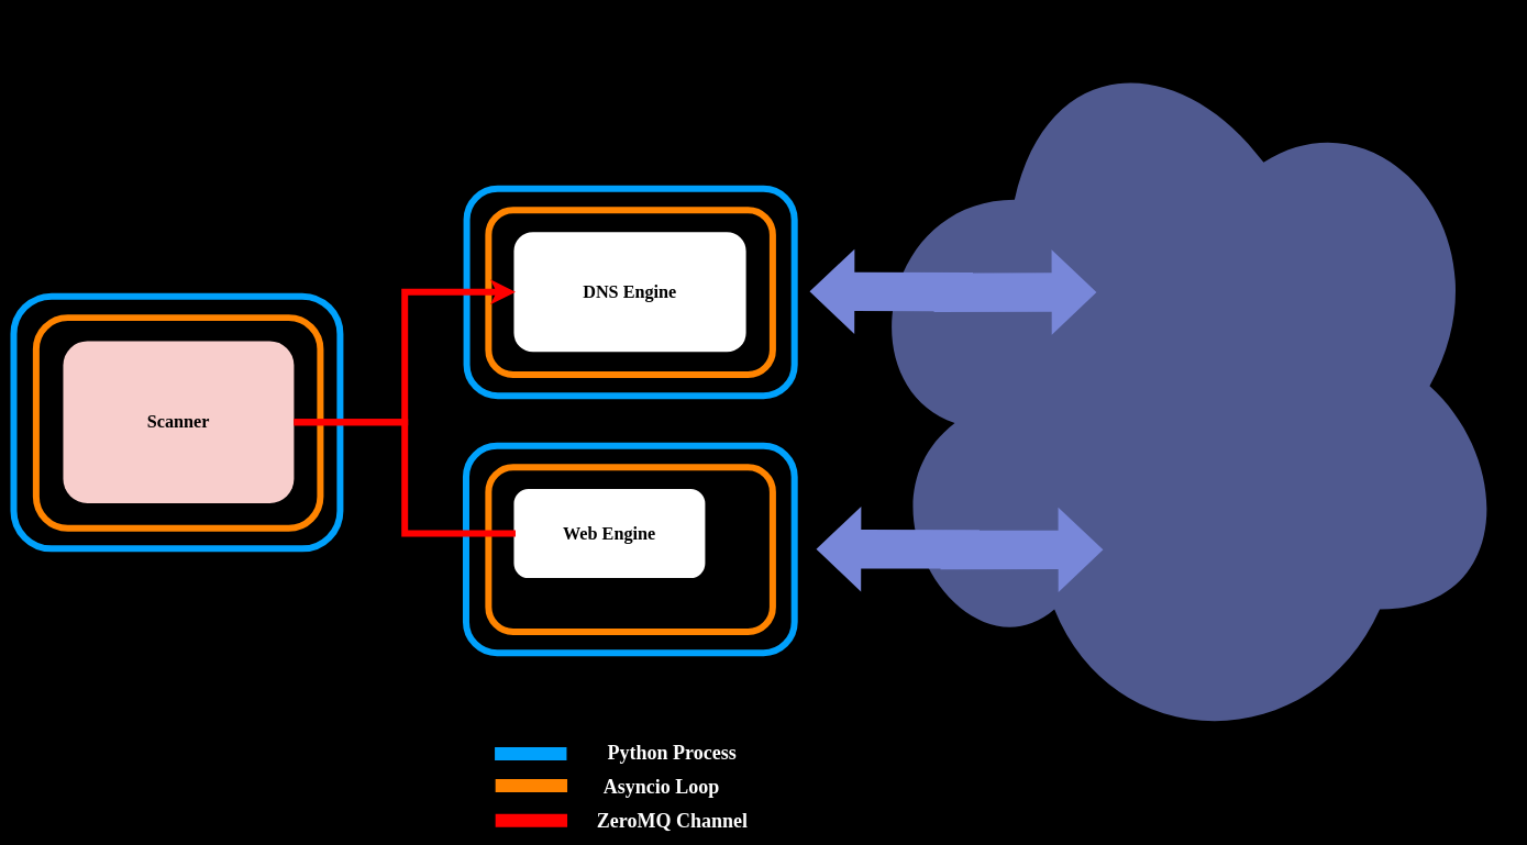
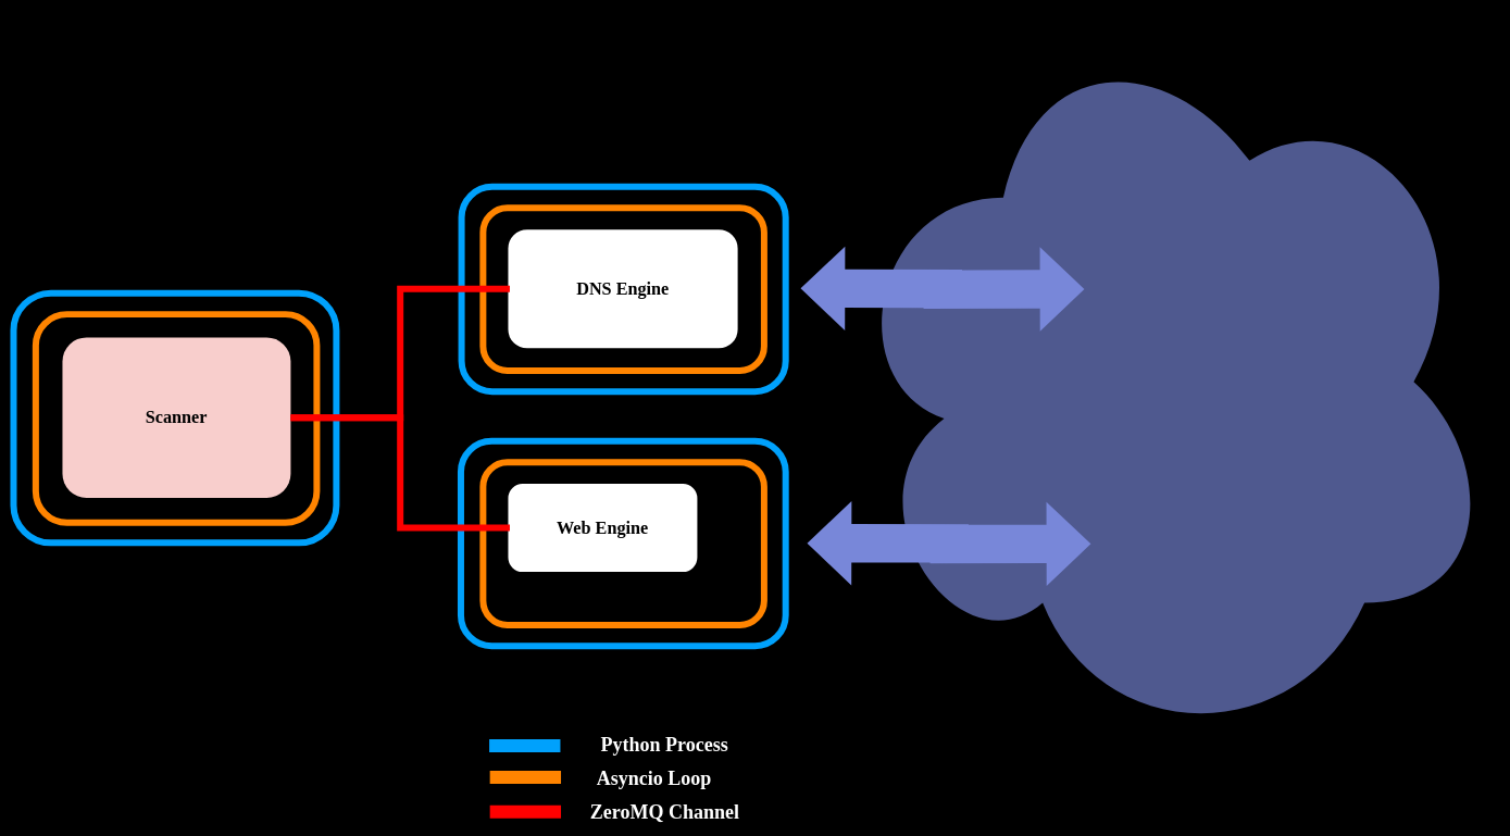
  <mxCell id="0" />
  <mxCell id="1" parent="0" />
  <mxCell id="2" value="" style="rounded=1;whiteSpace=wrap;html=1;strokeColor=#00A1FC;fillColor=none;strokeWidth=10;" vertex="1" parent="1"><mxGeometry x="20" y="449" width="495" height="383" as="geometry" /></mxCell>
  <mxCell id="3" value="" style="rounded=1;whiteSpace=wrap;html=1;strokeColor=#ff8400;fillColor=none;strokeWidth=10;" vertex="1" parent="1"><mxGeometry x="54" y="481.5" width="431" height="319.5" as="geometry" /></mxCell>
  <mxCell id="4" value="&lt;font style=&quot;font-size: 27px;&quot; face=&quot;Hack&quot; data-font-src=&quot;https://fonts.googleapis.com/css?family=Hack&quot;&gt;Scanner&lt;/font&gt;" style="rounded=1;whiteSpace=wrap;html=1;strokeWidth=5;fontStyle=1;strokeColor=none;fillColor=#f8cecc;" vertex="1" parent="1"><mxGeometry x="95" y="517" width="350" height="246" as="geometry" /></mxCell>
  <mxCell id="5" value="" style="endArrow=none;html=1;rounded=0;strokeColor=#00A1FC;strokeWidth=20;" edge="1" parent="1"><mxGeometry width="50" height="50" relative="1" as="geometry"><mxPoint x="749.5" y="1143" as="sourcePoint" /><mxPoint x="858.5" y="1143" as="targetPoint" /></mxGeometry></mxCell>
  <mxCell id="6" value="" style="endArrow=none;html=1;rounded=0;strokeColor=#FF8400;strokeWidth=20;" edge="1" parent="1"><mxGeometry width="50" height="50" relative="1" as="geometry"><mxPoint x="750.5" y="1191.44" as="sourcePoint" /><mxPoint x="859.5" y="1191.44" as="targetPoint" /></mxGeometry></mxCell>
  <mxCell id="7" value="&lt;font style=&quot;font-size: 30px;&quot; color=&quot;#ffffff&quot;&gt;Python Process&lt;/font&gt;" style="text;html=1;align=center;verticalAlign=middle;whiteSpace=wrap;rounded=0;fontFamily=Hack;fontSource=https%3A%2F%2Ffonts.googleapis.com%2Fcss%3Ffamily%3DHack;fontStyle=1;fontSize=30;" vertex="1" parent="1"><mxGeometry x="886.5" y="1126" width="263" height="30" as="geometry" /></mxCell>
  <mxCell id="8" value="&lt;font style=&quot;font-size: 30px;&quot; color=&quot;#ffffff&quot;&gt;Asyncio Loop&lt;/font&gt;" style="text;html=1;align=center;verticalAlign=middle;whiteSpace=wrap;rounded=0;fontFamily=Hack;fontSource=https%3A%2F%2Ffonts.googleapis.com%2Fcss%3Ffamily%3DHack;fontStyle=1;fontSize=30;" vertex="1" parent="1"><mxGeometry x="870.5" y="1177" width="263" height="30" as="geometry" /></mxCell>
  <mxCell id="9" value="" style="rounded=1;whiteSpace=wrap;html=1;strokeColor=#00A1FC;fillColor=none;strokeWidth=10;" vertex="1" parent="1"><mxGeometry x="707" y="286" width="497" height="314" as="geometry" /></mxCell>
  <mxCell id="10" value="" style="rounded=1;whiteSpace=wrap;html=1;strokeColor=#ff8400;fillColor=none;strokeWidth=10;" vertex="1" parent="1"><mxGeometry x="740" y="318.5" width="431" height="249.5" as="geometry" /></mxCell>
  <mxCell id="11" value="&lt;font face=&quot;Hack&quot;&gt;&lt;span style=&quot;font-size: 27px;&quot;&gt;DNS Engine&lt;/span&gt;&lt;/font&gt;" style="rounded=1;whiteSpace=wrap;html=1;strokeColor=#FFFFFF;fillColor=default;strokeWidth=5;fontStyle=1" vertex="1" parent="1"><mxGeometry x="781" y="354" width="347" height="177" as="geometry" /></mxCell>
  <mxCell id="12" value="" style="rounded=1;whiteSpace=wrap;html=1;strokeColor=#00A1FC;fillColor=none;strokeWidth=10;" vertex="1" parent="1"><mxGeometry x="706" y="676" width="498" height="314" as="geometry" /></mxCell>
  <mxCell id="13" value="" style="rounded=1;whiteSpace=wrap;html=1;strokeColor=#ff8400;fillColor=none;strokeWidth=10;" vertex="1" parent="1"><mxGeometry x="740" y="708.5" width="431" height="249.5" as="geometry" /></mxCell>
  <mxCell id="14" value="&lt;font face=&quot;Hack&quot;&gt;&lt;span style=&quot;font-size: 27px;&quot;&gt;Web Engine&lt;/span&gt;&lt;/font&gt;" style="rounded=1;whiteSpace=wrap;html=1;strokeColor=#FFFFFF;fillColor=default;strokeWidth=5;fontStyle=1" vertex="1" parent="1"><mxGeometry x="781" y="744" width="285" height="130" as="geometry" /></mxCell>
  <mxCell id="15" value="" style="endArrow=none;html=1;rounded=0;strokeColor=#FF0000;strokeWidth=20;" edge="1" parent="1"><mxGeometry width="50" height="50" relative="1" as="geometry"><mxPoint x="750.5" y="1244.44" as="sourcePoint" /><mxPoint x="859.5" y="1244.44" as="targetPoint" /></mxGeometry></mxCell>
  <mxCell id="16" value="&lt;font style=&quot;font-size: 30px;&quot; color=&quot;#ffffff&quot;&gt;ZeroMQ Channel&lt;/font&gt;" style="text;html=1;align=center;verticalAlign=middle;whiteSpace=wrap;rounded=0;fontFamily=Hack;fontSource=https%3A%2F%2Ffonts.googleapis.com%2Fcss%3Ffamily%3DHack;fontStyle=1;fontSize=30;" vertex="1" parent="1"><mxGeometry x="870.5" y="1230" width="296" height="30" as="geometry" /></mxCell>
  <mxCell id="17" style="edgeStyle=orthogonalEdgeStyle;shape=connector;rounded=0;orthogonalLoop=1;jettySize=auto;html=1;strokeColor=#FF0000;strokeWidth=10;align=center;verticalAlign=middle;fontFamily=Helvetica;fontSize=11;fontColor=default;labelBackgroundColor=default;startArrow=none;startFill=0;endArrow=none;endFill=0;" edge="1" parent="1" source="4" target="14"><mxGeometry relative="1" as="geometry" /></mxCell>
- <mxCell id="18" style="edgeStyle=orthogonalEdgeStyle;rounded=0;orthogonalLoop=1;jettySize=auto;html=1;strokeColor=#FF0000;strokeWidth=10;startArrow=none;startFill=0;endArrow=classic;endFill=0;" edge="1" parent="1" source="4" target="11"><mxGeometry relative="1" as="geometry" /></mxCell>
+ <mxCell id="18" style="edgeStyle=orthogonalEdgeStyle;rounded=0;orthogonalLoop=1;jettySize=auto;html=1;strokeColor=#FF0000;strokeWidth=10;startArrow=none;startFill=0;endArrow=none;endFill=0;" edge="1" parent="1" source="4" target="11"><mxGeometry relative="1" as="geometry" /></mxCell>
  <mxCell id="19" value="" style="ellipse;shape=cloud;whiteSpace=wrap;html=1;fontFamily=Helvetica;fontSize=11;fontColor=default;labelBackgroundColor=none;strokeColor=none;fillColor=#4F598F;" vertex="1" parent="1"><mxGeometry x="1286" y="20" width="1007" height="1130" as="geometry" /></mxCell>
  <mxCell id="20" value="" style="shape=flexArrow;endArrow=classic;startArrow=classic;html=1;rounded=0;strokeColor=none;strokeWidth=50;align=center;verticalAlign=middle;fontFamily=Helvetica;fontSize=11;fontColor=default;labelBackgroundColor=default;edgeStyle=orthogonalEdgeStyle;fillColor=#7887D9;" edge="1" parent="1"><mxGeometry width="100" height="100" relative="1" as="geometry"><mxPoint x="1202" y="441.71" as="sourcePoint" /><mxPoint x="1687" y="442.71" as="targetPoint" /></mxGeometry></mxCell>
  <mxCell id="21" value="" style="shape=flexArrow;endArrow=classic;startArrow=classic;html=1;rounded=0;strokeColor=none;strokeWidth=50;align=center;verticalAlign=middle;fontFamily=Helvetica;fontSize=11;fontColor=default;labelBackgroundColor=default;edgeStyle=orthogonalEdgeStyle;fillColor=#7887D9;" edge="1" parent="1"><mxGeometry width="100" height="100" relative="1" as="geometry"><mxPoint x="1212" y="832.46" as="sourcePoint" /><mxPoint x="1697" y="833.46" as="targetPoint" /></mxGeometry></mxCell>
